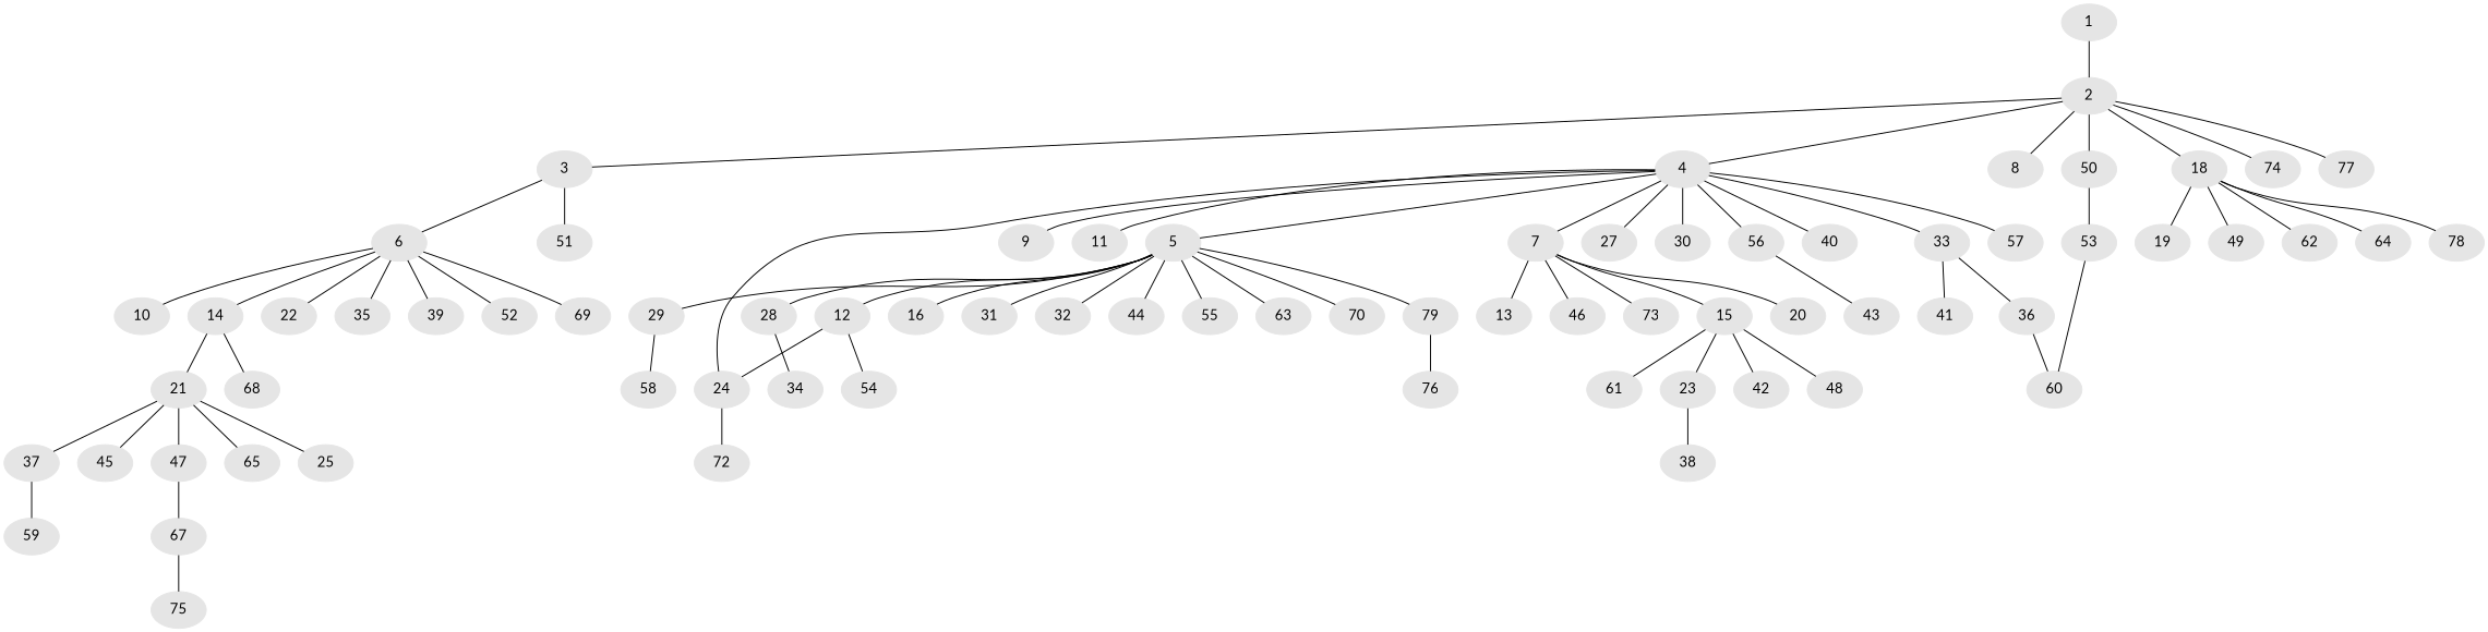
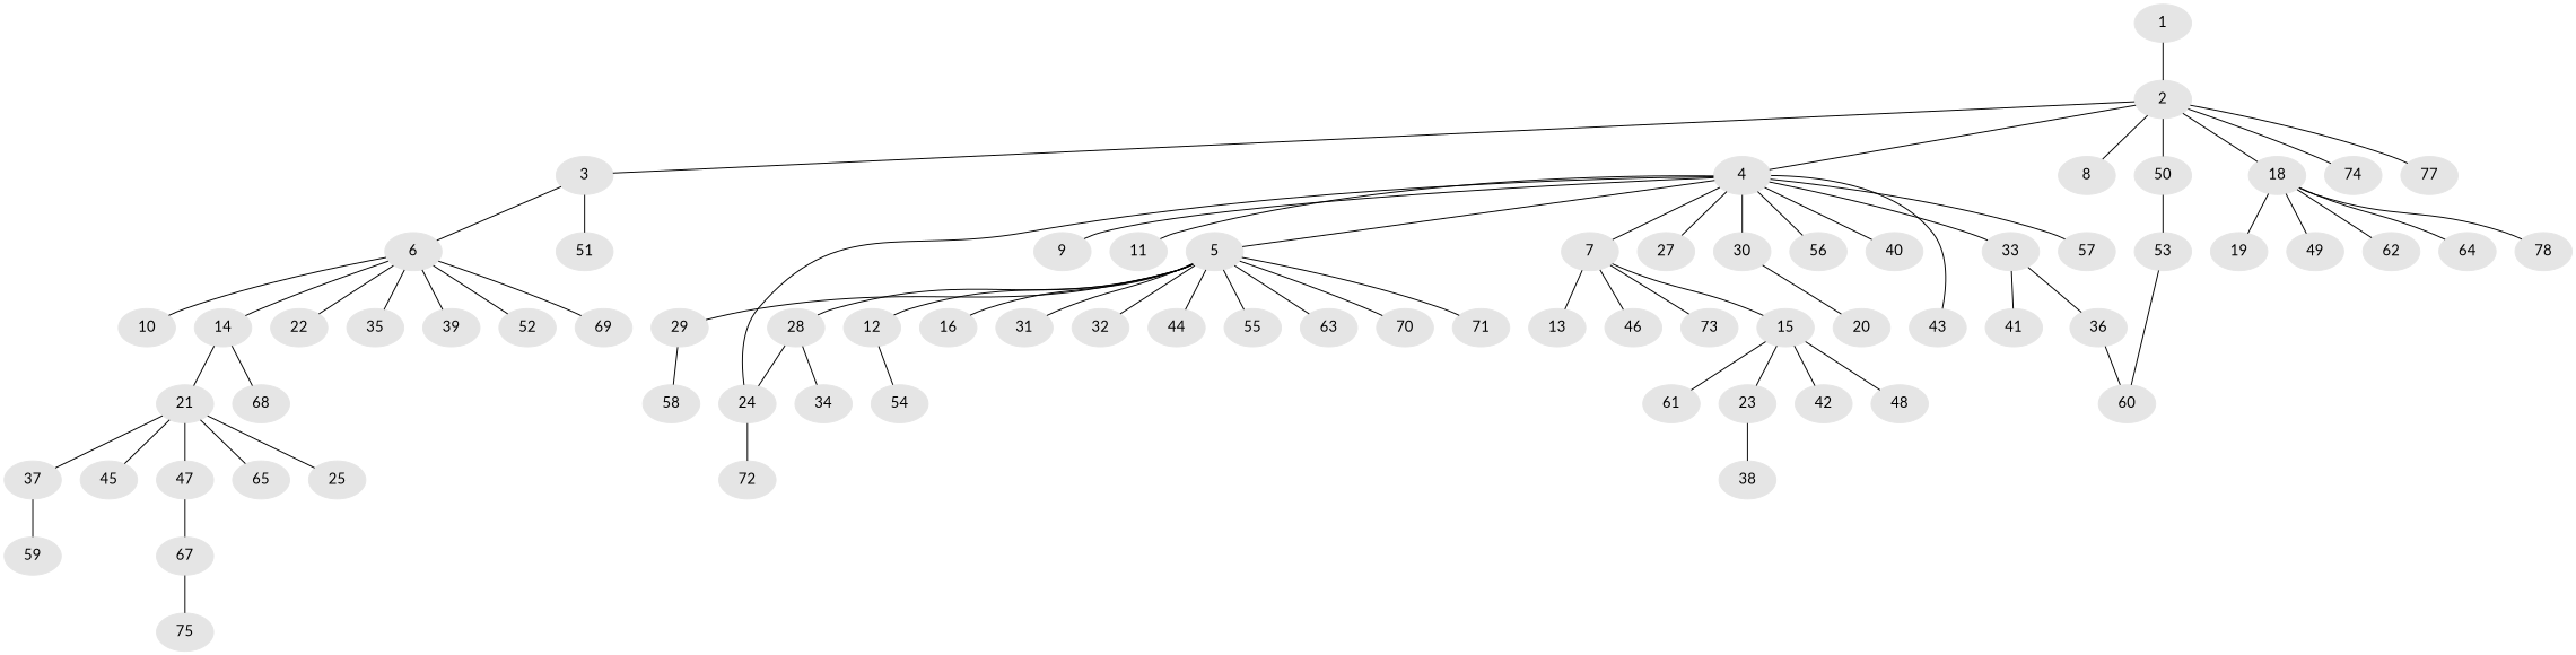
  graph {
    fontname=Lato
    node [color=gray90 fontname=Lato style=filled]
    edge [fontname=Lato]
    1
    2
    3
    4
    8
    18
    50
    74
    77
    6
    51
    5
    7
    9
    11
    24
    27
    30
    33
    40
    43
    56
    57
    19
    49
    62
    64
    78
    53
    10
    14
    22
    35
    39
    52
    69
    12
    16
    28
    29
    31
    32
    44
    55
    63
    70
-   71 [label=79]
+   71
    13
    15
    20
    46
    73
    72
    36
    41
    54
    34
    58
-   76
    21
    68
    23
    42
    48
    61
    25
    37
    45
    47
    65
    38
    59
    67
    60
    75
    1 -- 2
    2 -- 3
    2 -- 4
    2 -- 8
    2 -- 18
    2 -- 50
    2 -- 74
    2 -- 77
    3 -- 6
    3 -- 51
    4 -- 5
    4 -- 7
    4 -- 9
    4 -- 11
    4 -- 24
    4 -- 27
    4 -- 30
    4 -- 33
    4 -- 40
-   56 -- 43
+   4 -- 43
    4 -- 56
    4 -- 57
    18 -- 19
    18 -- 49
    18 -- 62
    18 -- 64
    18 -- 78
    50 -- 53
    6 -- 10
    6 -- 14
    6 -- 22
    6 -- 35
    6 -- 39
    6 -- 52
    6 -- 69
    5 -- 12
    5 -- 16
    5 -- 28
    5 -- 29
    5 -- 31
    5 -- 32
    5 -- 44
    5 -- 55
    5 -- 63
    5 -- 70
    5 -- 71
    7 -- 13
    7 -- 15
-   7 -- 20
+   30 -- 20
    7 -- 46
    7 -- 73
    24 -- 72
    33 -- 36
    33 -- 41
    53 -- 60
    14 -- 21
    14 -- 68
-   12 -- 24
+   28 -- 24
    12 -- 54
    28 -- 34
    29 -- 58
-   71 -- 76
    15 -- 23
    15 -- 42
    15 -- 48
    15 -- 61
    36 -- 60
    21 -- 25
    21 -- 37
    21 -- 45
    21 -- 47
    21 -- 65
    23 -- 38
    37 -- 59
    47 -- 67
    67 -- 75
  }
